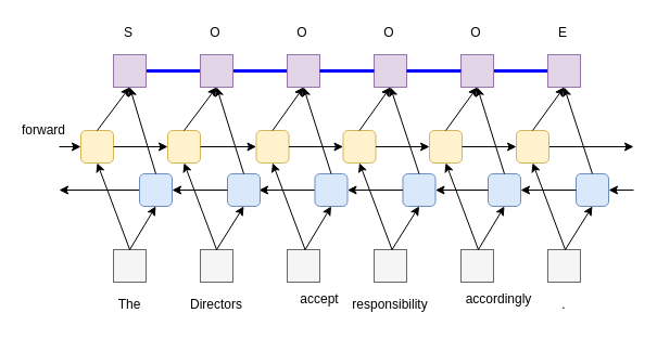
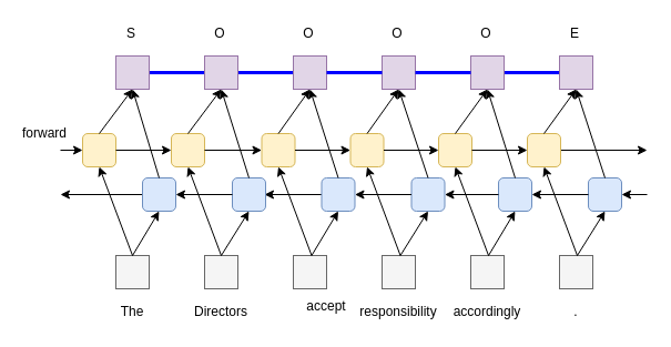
  <mxCell id="0" />
  <mxCell id="1" parent="0" />
  <mxCell id="2" value="" style="group" vertex="1" connectable="0" parent="1"><mxGeometry x="20" y="20" width="563" height="271" as="geometry" /></mxCell>
  <mxCell id="3" value="" style="whiteSpace=wrap;html=1;aspect=fixed;fillColor=#f5f5f5;strokeColor=#666666;fontColor=#333333;" vertex="1" parent="2"><mxGeometry x="84" y="210" width="30" height="30" as="geometry" /></mxCell>
  <mxCell id="4" value="" style="whiteSpace=wrap;html=1;aspect=fixed;fillColor=#f5f5f5;strokeColor=#666666;fontColor=#333333;" vertex="1" parent="2"><mxGeometry x="164" y="210" width="30" height="30" as="geometry" /></mxCell>
  <mxCell id="5" value="" style="whiteSpace=wrap;html=1;aspect=fixed;fillColor=#f5f5f5;strokeColor=#666666;fontColor=#333333;" vertex="1" parent="2"><mxGeometry x="244" y="210" width="30" height="30" as="geometry" /></mxCell>
  <mxCell id="6" value="" style="whiteSpace=wrap;html=1;aspect=fixed;fillColor=#f5f5f5;strokeColor=#666666;fontColor=#333333;" vertex="1" parent="2"><mxGeometry x="324" y="210" width="30" height="30" as="geometry" /></mxCell>
  <mxCell id="7" value="" style="whiteSpace=wrap;html=1;aspect=fixed;fillColor=#f5f5f5;strokeColor=#666666;fontColor=#333333;" vertex="1" parent="2"><mxGeometry x="404" y="210" width="30" height="30" as="geometry" /></mxCell>
  <mxCell id="8" value="" style="whiteSpace=wrap;html=1;aspect=fixed;fillColor=#f5f5f5;strokeColor=#666666;fontColor=#333333;" vertex="1" parent="2"><mxGeometry x="484" y="210" width="30" height="30" as="geometry" /></mxCell>
  <mxCell id="9" style="edgeStyle=none;rounded=0;orthogonalLoop=1;jettySize=auto;html=1;exitX=0;exitY=0.5;exitDx=0;exitDy=0;startArrow=none;startFill=0;endArrow=classic;endFill=1;" edge="1" parent="2" source="10"><mxGeometry relative="1" as="geometry"><mxPoint x="34" y="155" as="targetPoint" /></mxGeometry></mxCell>
  <mxCell id="10" value="" style="rounded=1;whiteSpace=wrap;html=1;fillColor=#dae8fc;strokeColor=#6c8ebf;" vertex="1" parent="2"><mxGeometry x="108" y="140" width="30" height="30" as="geometry" /></mxCell>
  <mxCell id="11" style="edgeStyle=none;rounded=0;orthogonalLoop=1;jettySize=auto;html=1;exitX=0;exitY=0.5;exitDx=0;exitDy=0;startArrow=classic;startFill=1;endArrow=none;endFill=0;" edge="1" parent="2" source="12"><mxGeometry relative="1" as="geometry"><mxPoint x="34" y="115" as="targetPoint" /></mxGeometry></mxCell>
  <mxCell id="12" value="" style="rounded=1;whiteSpace=wrap;html=1;fillColor=#fff2cc;strokeColor=#d6b656;" vertex="1" parent="2"><mxGeometry x="54" y="100" width="30" height="30" as="geometry" /></mxCell>
  <mxCell id="13" style="rounded=0;orthogonalLoop=1;jettySize=auto;html=1;exitX=0.5;exitY=0;exitDx=0;exitDy=0;entryX=0.5;entryY=1;entryDx=0;entryDy=0;" edge="1" parent="2" source="3" target="12"><mxGeometry relative="1" as="geometry" /></mxCell>
  <mxCell id="14" value="" style="endArrow=classic;html=1;exitX=0.5;exitY=0;exitDx=0;exitDy=0;entryX=0.5;entryY=1;entryDx=0;entryDy=0;" edge="1" parent="2" source="3" target="10"><mxGeometry width="50" height="50" relative="1" as="geometry"><mxPoint x="54" y="310" as="sourcePoint" /><mxPoint x="104" y="260" as="targetPoint" /></mxGeometry></mxCell>
  <mxCell id="15" style="rounded=0;orthogonalLoop=1;jettySize=auto;html=1;exitX=0.5;exitY=0;exitDx=0;exitDy=0;entryX=0.5;entryY=1;entryDx=0;entryDy=0;" edge="1" parent="2" target="19"><mxGeometry relative="1" as="geometry"><mxPoint x="179" y="210" as="sourcePoint" /></mxGeometry></mxCell>
  <mxCell id="16" style="edgeStyle=none;rounded=0;orthogonalLoop=1;jettySize=auto;html=1;exitX=1;exitY=0.5;exitDx=0;exitDy=0;entryX=0;entryY=0.5;entryDx=0;entryDy=0;startArrow=classic;startFill=1;endArrow=none;endFill=0;" edge="1" parent="2" target="23"><mxGeometry relative="1" as="geometry"><mxPoint x="218" y="155" as="sourcePoint" /></mxGeometry></mxCell>
  <mxCell id="17" value="" style="rounded=1;whiteSpace=wrap;html=1;fillColor=#dae8fc;strokeColor=#6c8ebf;" vertex="1" parent="2"><mxGeometry x="189" y="140" width="30" height="30" as="geometry" /></mxCell>
  <mxCell id="18" style="edgeStyle=none;rounded=0;orthogonalLoop=1;jettySize=auto;html=1;exitX=1;exitY=0.5;exitDx=0;exitDy=0;entryX=0;entryY=0.5;entryDx=0;entryDy=0;startArrow=classic;startFill=1;endArrow=none;endFill=0;" edge="1" parent="2" source="10" target="17"><mxGeometry relative="1" as="geometry" /></mxCell>
  <mxCell id="19" value="" style="rounded=1;whiteSpace=wrap;html=1;fillColor=#fff2cc;strokeColor=#d6b656;" vertex="1" parent="2"><mxGeometry x="134" y="100" width="30" height="30" as="geometry" /></mxCell>
  <mxCell id="20" style="edgeStyle=none;rounded=0;orthogonalLoop=1;jettySize=auto;html=1;exitX=1;exitY=0.5;exitDx=0;exitDy=0;entryX=0;entryY=0.5;entryDx=0;entryDy=0;startArrow=none;startFill=0;endArrow=classic;endFill=1;" edge="1" parent="2" source="12" target="19"><mxGeometry relative="1" as="geometry" /></mxCell>
  <mxCell id="21" value="" style="endArrow=classic;html=1;exitX=0.5;exitY=0;exitDx=0;exitDy=0;entryX=0.5;entryY=1;entryDx=0;entryDy=0;" edge="1" parent="2" target="17"><mxGeometry width="50" height="50" relative="1" as="geometry"><mxPoint x="179" y="210" as="sourcePoint" /><mxPoint x="184" y="260" as="targetPoint" /></mxGeometry></mxCell>
  <mxCell id="22" style="rounded=0;orthogonalLoop=1;jettySize=auto;html=1;exitX=0.5;exitY=0;exitDx=0;exitDy=0;entryX=0.5;entryY=1;entryDx=0;entryDy=0;" edge="1" parent="2" target="24"><mxGeometry relative="1" as="geometry"><mxPoint x="260.5" y="210" as="sourcePoint" /></mxGeometry></mxCell>
  <mxCell id="23" value="" style="rounded=1;whiteSpace=wrap;html=1;fillColor=#dae8fc;strokeColor=#6c8ebf;" vertex="1" parent="2"><mxGeometry x="269.5" y="140" width="30" height="30" as="geometry" /></mxCell>
  <mxCell id="24" value="" style="rounded=1;whiteSpace=wrap;html=1;fillColor=#fff2cc;strokeColor=#d6b656;" vertex="1" parent="2"><mxGeometry x="215.5" y="100" width="30" height="30" as="geometry" /></mxCell>
  <mxCell id="25" style="edgeStyle=none;rounded=0;orthogonalLoop=1;jettySize=auto;html=1;exitX=1;exitY=0.5;exitDx=0;exitDy=0;entryX=0;entryY=0.5;entryDx=0;entryDy=0;startArrow=none;startFill=0;endArrow=classic;endFill=1;" edge="1" parent="2" source="19" target="24"><mxGeometry relative="1" as="geometry" /></mxCell>
  <mxCell id="26" value="" style="endArrow=classic;html=1;exitX=0.5;exitY=0;exitDx=0;exitDy=0;entryX=0.5;entryY=1;entryDx=0;entryDy=0;" edge="1" parent="2" target="23"><mxGeometry width="50" height="50" relative="1" as="geometry"><mxPoint x="260.5" y="210" as="sourcePoint" /><mxPoint x="265.5" y="260" as="targetPoint" /></mxGeometry></mxCell>
  <mxCell id="27" style="rounded=0;orthogonalLoop=1;jettySize=auto;html=1;exitX=0.5;exitY=0;exitDx=0;exitDy=0;entryX=0.5;entryY=1;entryDx=0;entryDy=0;" edge="1" parent="2" target="30"><mxGeometry relative="1" as="geometry"><mxPoint x="340.5" y="210" as="sourcePoint" /></mxGeometry></mxCell>
  <mxCell id="28" value="" style="rounded=1;whiteSpace=wrap;html=1;fillColor=#dae8fc;strokeColor=#6c8ebf;" vertex="1" parent="2"><mxGeometry x="350.5" y="140" width="30" height="30" as="geometry" /></mxCell>
  <mxCell id="29" style="edgeStyle=none;rounded=0;orthogonalLoop=1;jettySize=auto;html=1;exitX=1;exitY=0.5;exitDx=0;exitDy=0;entryX=0;entryY=0.5;entryDx=0;entryDy=0;startArrow=classic;startFill=1;endArrow=none;endFill=0;" edge="1" parent="2" source="23" target="28"><mxGeometry relative="1" as="geometry" /></mxCell>
  <mxCell id="30" value="" style="rounded=1;whiteSpace=wrap;html=1;fillColor=#fff2cc;strokeColor=#d6b656;" vertex="1" parent="2"><mxGeometry x="295.5" y="100" width="30" height="30" as="geometry" /></mxCell>
  <mxCell id="31" style="edgeStyle=none;rounded=0;orthogonalLoop=1;jettySize=auto;html=1;exitX=1;exitY=0.5;exitDx=0;exitDy=0;entryX=0;entryY=0.5;entryDx=0;entryDy=0;startArrow=none;startFill=0;endArrow=classic;endFill=1;" edge="1" parent="2" source="24" target="30"><mxGeometry relative="1" as="geometry" /></mxCell>
  <mxCell id="32" value="" style="endArrow=classic;html=1;exitX=0.5;exitY=0;exitDx=0;exitDy=0;entryX=0.5;entryY=1;entryDx=0;entryDy=0;" edge="1" parent="2" target="28"><mxGeometry width="50" height="50" relative="1" as="geometry"><mxPoint x="340.5" y="210" as="sourcePoint" /><mxPoint x="345.5" y="260" as="targetPoint" /></mxGeometry></mxCell>
  <mxCell id="33" style="rounded=0;orthogonalLoop=1;jettySize=auto;html=1;exitX=0.5;exitY=0;exitDx=0;exitDy=0;entryX=0.5;entryY=1;entryDx=0;entryDy=0;" edge="1" parent="2" target="36"><mxGeometry relative="1" as="geometry"><mxPoint x="420" y="210" as="sourcePoint" /></mxGeometry></mxCell>
  <mxCell id="34" value="" style="rounded=1;whiteSpace=wrap;html=1;fillColor=#dae8fc;strokeColor=#6c8ebf;" vertex="1" parent="2"><mxGeometry x="429" y="140" width="30" height="30" as="geometry" /></mxCell>
  <mxCell id="35" style="edgeStyle=none;rounded=0;orthogonalLoop=1;jettySize=auto;html=1;exitX=1;exitY=0.5;exitDx=0;exitDy=0;entryX=0;entryY=0.5;entryDx=0;entryDy=0;startArrow=classic;startFill=1;endArrow=none;endFill=0;" edge="1" parent="2" source="28" target="34"><mxGeometry relative="1" as="geometry" /></mxCell>
  <mxCell id="36" value="" style="rounded=1;whiteSpace=wrap;html=1;fillColor=#fff2cc;strokeColor=#d6b656;" vertex="1" parent="2"><mxGeometry x="375" y="100" width="30" height="30" as="geometry" /></mxCell>
  <mxCell id="37" style="edgeStyle=none;rounded=0;orthogonalLoop=1;jettySize=auto;html=1;exitX=1;exitY=0.5;exitDx=0;exitDy=0;entryX=0;entryY=0.5;entryDx=0;entryDy=0;startArrow=none;startFill=0;endArrow=classic;endFill=1;" edge="1" parent="2" source="30" target="36"><mxGeometry relative="1" as="geometry" /></mxCell>
  <mxCell id="38" value="" style="endArrow=classic;html=1;exitX=0.5;exitY=0;exitDx=0;exitDy=0;entryX=0.5;entryY=1;entryDx=0;entryDy=0;" edge="1" parent="2" target="34"><mxGeometry width="50" height="50" relative="1" as="geometry"><mxPoint x="420" y="210" as="sourcePoint" /><mxPoint x="425" y="260" as="targetPoint" /></mxGeometry></mxCell>
  <mxCell id="39" style="rounded=0;orthogonalLoop=1;jettySize=auto;html=1;exitX=0.5;exitY=0;exitDx=0;exitDy=0;entryX=0.5;entryY=1;entryDx=0;entryDy=0;" edge="1" parent="2" target="44"><mxGeometry relative="1" as="geometry"><mxPoint x="500" y="210" as="sourcePoint" /></mxGeometry></mxCell>
  <mxCell id="40" style="edgeStyle=none;rounded=0;orthogonalLoop=1;jettySize=auto;html=1;exitX=1;exitY=0.5;exitDx=0;exitDy=0;startArrow=classic;startFill=1;endArrow=none;endFill=0;" edge="1" parent="2" source="41"><mxGeometry relative="1" as="geometry"><mxPoint x="563" y="155" as="targetPoint" /></mxGeometry></mxCell>
  <mxCell id="41" value="" style="rounded=1;whiteSpace=wrap;html=1;fillColor=#dae8fc;strokeColor=#6c8ebf;" vertex="1" parent="2"><mxGeometry x="510" y="140" width="30" height="30" as="geometry" /></mxCell>
  <mxCell id="42" style="edgeStyle=none;rounded=0;orthogonalLoop=1;jettySize=auto;html=1;exitX=1;exitY=0.5;exitDx=0;exitDy=0;entryX=0;entryY=0.5;entryDx=0;entryDy=0;startArrow=classic;startFill=1;endArrow=none;endFill=0;" edge="1" parent="2" source="34" target="41"><mxGeometry relative="1" as="geometry" /></mxCell>
  <mxCell id="43" style="edgeStyle=none;rounded=0;orthogonalLoop=1;jettySize=auto;html=1;exitX=1;exitY=0.5;exitDx=0;exitDy=0;startArrow=none;startFill=0;endArrow=classic;endFill=1;" edge="1" parent="2" source="44"><mxGeometry relative="1" as="geometry"><mxPoint x="563" y="115" as="targetPoint" /></mxGeometry></mxCell>
  <mxCell id="44" value="" style="rounded=1;whiteSpace=wrap;html=1;fillColor=#fff2cc;strokeColor=#d6b656;" vertex="1" parent="2"><mxGeometry x="455" y="100" width="30" height="30" as="geometry" /></mxCell>
  <mxCell id="45" style="edgeStyle=none;rounded=0;orthogonalLoop=1;jettySize=auto;html=1;exitX=1;exitY=0.5;exitDx=0;exitDy=0;entryX=0;entryY=0.5;entryDx=0;entryDy=0;startArrow=none;startFill=0;endArrow=classic;endFill=1;" edge="1" parent="2" source="36" target="44"><mxGeometry relative="1" as="geometry" /></mxCell>
  <mxCell id="46" value="" style="endArrow=classic;html=1;exitX=0.5;exitY=0;exitDx=0;exitDy=0;entryX=0.5;entryY=1;entryDx=0;entryDy=0;" edge="1" parent="2" target="41"><mxGeometry width="50" height="50" relative="1" as="geometry"><mxPoint x="500" y="210" as="sourcePoint" /><mxPoint x="505" y="260" as="targetPoint" /></mxGeometry></mxCell>
  <mxCell id="47" value="The" style="text;html=1;strokeColor=none;fillColor=none;align=center;verticalAlign=middle;whiteSpace=wrap;rounded=0;" vertex="1" parent="2"><mxGeometry x="79" y="251" width="40" height="20" as="geometry" /></mxCell>
  <mxCell id="48" value="Directors" style="text;html=1;strokeColor=none;fillColor=none;align=center;verticalAlign=middle;whiteSpace=wrap;rounded=0;" vertex="1" parent="2"><mxGeometry x="159" y="251" width="40" height="20" as="geometry" /></mxCell>
  <mxCell id="49" value="accept" style="text;html=1;strokeColor=none;fillColor=none;align=center;verticalAlign=middle;whiteSpace=wrap;rounded=0;" vertex="1" parent="2"><mxGeometry x="254" y="246" width="40" height="20" as="geometry" /></mxCell>
  <mxCell id="50" value="responsibility" style="text;html=1;strokeColor=none;fillColor=none;align=center;verticalAlign=middle;whiteSpace=wrap;rounded=0;" vertex="1" parent="2"><mxGeometry x="319" y="251" width="40" height="20" as="geometry" /></mxCell>
- <mxCell id="51" value="accordingly" style="text;html=1;strokeColor=none;fillColor=none;align=center;verticalAlign=middle;whiteSpace=wrap;rounded=0;" vertex="1" parent="2"><mxGeometry x="419" y="246" width="40" height="20" as="geometry" /></mxCell>
+ <mxCell id="51" value="accordingly" style="text;html=1;strokeColor=none;fillColor=none;align=center;verticalAlign=middle;whiteSpace=wrap;rounded=0;" vertex="1" parent="2"><mxGeometry x="399" y="251" width="40" height="20" as="geometry" /></mxCell>
  <mxCell id="52" value="." style="text;html=1;strokeColor=none;fillColor=none;align=center;verticalAlign=middle;whiteSpace=wrap;rounded=0;" vertex="1" parent="2"><mxGeometry x="479" y="251" width="40" height="20" as="geometry" /></mxCell>
  <mxCell id="53" value="forward" style="text;html=1;strokeColor=none;fillColor=none;align=center;verticalAlign=middle;whiteSpace=wrap;rounded=0;" vertex="1" parent="2"><mxGeometry y="90" width="40" height="20" as="geometry" /></mxCell>
  <mxCell id="54" style="edgeStyle=orthogonalEdgeStyle;rounded=0;orthogonalLoop=1;jettySize=auto;html=1;exitX=1;exitY=0.5;exitDx=0;exitDy=0;entryX=0;entryY=0.5;entryDx=0;entryDy=0;endArrow=none;endFill=0;strokeColor=#0000FF;strokeWidth=3;" edge="1" parent="2" source="55" target="59"><mxGeometry relative="1" as="geometry" /></mxCell>
  <mxCell id="55" value="" style="whiteSpace=wrap;html=1;aspect=fixed;fillColor=#e1d5e7;strokeColor=#9673a6;" vertex="1" parent="2"><mxGeometry x="84" y="30" width="30" height="30" as="geometry" /></mxCell>
  <mxCell id="56" style="edgeStyle=none;rounded=0;orthogonalLoop=1;jettySize=auto;html=1;exitX=0.5;exitY=0;exitDx=0;exitDy=0;startArrow=none;startFill=0;endArrow=classic;endFill=1;entryX=0.5;entryY=1;entryDx=0;entryDy=0;" edge="1" parent="2" source="10" target="55"><mxGeometry relative="1" as="geometry"><mxPoint x="94" y="60" as="targetPoint" /></mxGeometry></mxCell>
  <mxCell id="57" style="edgeStyle=none;rounded=0;orthogonalLoop=1;jettySize=auto;html=1;exitX=0.5;exitY=0;exitDx=0;exitDy=0;entryX=0.5;entryY=1;entryDx=0;entryDy=0;startArrow=none;startFill=0;endArrow=classic;endFill=1;" edge="1" parent="2" source="12" target="55"><mxGeometry relative="1" as="geometry" /></mxCell>
  <mxCell id="58" style="edgeStyle=orthogonalEdgeStyle;rounded=0;orthogonalLoop=1;jettySize=auto;html=1;exitX=1;exitY=0.5;exitDx=0;exitDy=0;entryX=0;entryY=0.5;entryDx=0;entryDy=0;endArrow=none;endFill=0;strokeColor=#0000FF;strokeWidth=3;" edge="1" parent="2" source="59" target="62"><mxGeometry relative="1" as="geometry" /></mxCell>
  <mxCell id="59" value="" style="whiteSpace=wrap;html=1;aspect=fixed;fillColor=#e1d5e7;strokeColor=#9673a6;" vertex="1" parent="2"><mxGeometry x="164" y="30" width="30" height="30" as="geometry" /></mxCell>
  <mxCell id="60" style="edgeStyle=none;rounded=0;orthogonalLoop=1;jettySize=auto;html=1;exitX=0.5;exitY=0;exitDx=0;exitDy=0;startArrow=none;startFill=0;endArrow=classic;endFill=1;entryX=0.5;entryY=1;entryDx=0;entryDy=0;" edge="1" parent="2" source="17" target="59"><mxGeometry relative="1" as="geometry"><mxPoint x="184" y="60" as="targetPoint" /></mxGeometry></mxCell>
  <mxCell id="61" style="edgeStyle=none;rounded=0;orthogonalLoop=1;jettySize=auto;html=1;exitX=0.5;exitY=0;exitDx=0;exitDy=0;entryX=0.5;entryY=1;entryDx=0;entryDy=0;startArrow=none;startFill=0;endArrow=classic;endFill=1;" edge="1" parent="2" source="19" target="59"><mxGeometry relative="1" as="geometry" /></mxCell>
  <mxCell id="62" value="" style="whiteSpace=wrap;html=1;aspect=fixed;fillColor=#e1d5e7;strokeColor=#9673a6;" vertex="1" parent="2"><mxGeometry x="244" y="30" width="30" height="30" as="geometry" /></mxCell>
  <mxCell id="63" style="edgeStyle=none;rounded=0;orthogonalLoop=1;jettySize=auto;html=1;exitX=0.5;exitY=0;exitDx=0;exitDy=0;entryX=0.5;entryY=1;entryDx=0;entryDy=0;startArrow=none;startFill=0;endArrow=classic;endFill=1;" edge="1" parent="2" source="23" target="62"><mxGeometry relative="1" as="geometry" /></mxCell>
  <mxCell id="64" style="edgeStyle=none;rounded=0;orthogonalLoop=1;jettySize=auto;html=1;exitX=0.5;exitY=0;exitDx=0;exitDy=0;entryX=0.5;entryY=1;entryDx=0;entryDy=0;startArrow=none;startFill=0;endArrow=classic;endFill=1;" edge="1" parent="2" source="24" target="62"><mxGeometry relative="1" as="geometry" /></mxCell>
  <mxCell id="65" value="" style="whiteSpace=wrap;html=1;aspect=fixed;fillColor=#e1d5e7;strokeColor=#9673a6;" vertex="1" parent="2"><mxGeometry x="324" y="30" width="30" height="30" as="geometry" /></mxCell>
  <mxCell id="66" style="edgeStyle=none;rounded=0;orthogonalLoop=1;jettySize=auto;html=1;exitX=0.5;exitY=0;exitDx=0;exitDy=0;startArrow=none;startFill=0;endArrow=classic;endFill=1;entryX=0.5;entryY=1;entryDx=0;entryDy=0;" edge="1" parent="2" source="28" target="65"><mxGeometry relative="1" as="geometry"><mxPoint x="344" y="60" as="targetPoint" /></mxGeometry></mxCell>
  <mxCell id="67" style="edgeStyle=none;rounded=0;orthogonalLoop=1;jettySize=auto;html=1;exitX=0.5;exitY=0;exitDx=0;exitDy=0;entryX=0.5;entryY=1;entryDx=0;entryDy=0;startArrow=none;startFill=0;endArrow=classic;endFill=1;" edge="1" parent="2" source="30" target="65"><mxGeometry relative="1" as="geometry" /></mxCell>
  <mxCell id="68" style="edgeStyle=orthogonalEdgeStyle;rounded=0;orthogonalLoop=1;jettySize=auto;html=1;exitX=1;exitY=0.5;exitDx=0;exitDy=0;entryX=0;entryY=0.5;entryDx=0;entryDy=0;endArrow=none;endFill=0;strokeColor=#0000FF;strokeWidth=3;" edge="1" parent="2" source="69" target="72"><mxGeometry relative="1" as="geometry" /></mxCell>
  <mxCell id="69" value="" style="whiteSpace=wrap;html=1;aspect=fixed;fillColor=#e1d5e7;strokeColor=#9673a6;" vertex="1" parent="2"><mxGeometry x="404" y="30" width="30" height="30" as="geometry" /></mxCell>
  <mxCell id="70" style="edgeStyle=none;rounded=0;orthogonalLoop=1;jettySize=auto;html=1;exitX=0.5;exitY=0;exitDx=0;exitDy=0;entryX=0.5;entryY=1;entryDx=0;entryDy=0;startArrow=none;startFill=0;endArrow=classic;endFill=1;" edge="1" parent="2" source="34" target="69"><mxGeometry relative="1" as="geometry" /></mxCell>
  <mxCell id="71" style="edgeStyle=none;rounded=0;orthogonalLoop=1;jettySize=auto;html=1;exitX=0.5;exitY=0;exitDx=0;exitDy=0;entryX=0.5;entryY=1;entryDx=0;entryDy=0;startArrow=none;startFill=0;endArrow=classic;endFill=1;" edge="1" parent="2" source="36" target="69"><mxGeometry relative="1" as="geometry" /></mxCell>
  <mxCell id="72" value="" style="whiteSpace=wrap;html=1;aspect=fixed;fillColor=#e1d5e7;strokeColor=#9673a6;" vertex="1" parent="2"><mxGeometry x="484" y="30" width="30" height="30" as="geometry" /></mxCell>
  <mxCell id="73" style="edgeStyle=none;rounded=0;orthogonalLoop=1;jettySize=auto;html=1;exitX=0.5;exitY=0;exitDx=0;exitDy=0;entryX=0.5;entryY=1;entryDx=0;entryDy=0;startArrow=none;startFill=0;endArrow=classic;endFill=1;" edge="1" parent="2" source="41" target="72"><mxGeometry relative="1" as="geometry" /></mxCell>
  <mxCell id="74" value="S" style="text;html=1;strokeColor=none;fillColor=none;align=center;verticalAlign=middle;whiteSpace=wrap;rounded=0;" vertex="1" parent="2"><mxGeometry x="78" width="40" height="20" as="geometry" /></mxCell>
  <mxCell id="75" value="O" style="text;html=1;strokeColor=none;fillColor=none;align=center;verticalAlign=middle;whiteSpace=wrap;rounded=0;" vertex="1" parent="2"><mxGeometry x="158" width="40" height="20" as="geometry" /></mxCell>
  <mxCell id="76" value="O" style="text;html=1;strokeColor=none;fillColor=none;align=center;verticalAlign=middle;whiteSpace=wrap;rounded=0;" vertex="1" parent="2"><mxGeometry x="238" width="40" height="20" as="geometry" /></mxCell>
  <mxCell id="77" value="O" style="text;html=1;strokeColor=none;fillColor=none;align=center;verticalAlign=middle;whiteSpace=wrap;rounded=0;" vertex="1" parent="2"><mxGeometry x="318" width="40" height="20" as="geometry" /></mxCell>
  <mxCell id="78" value="O" style="text;html=1;strokeColor=none;fillColor=none;align=center;verticalAlign=middle;whiteSpace=wrap;rounded=0;" vertex="1" parent="2"><mxGeometry x="398" width="40" height="20" as="geometry" /></mxCell>
  <mxCell id="79" value="E" style="text;html=1;strokeColor=none;fillColor=none;align=center;verticalAlign=middle;whiteSpace=wrap;rounded=0;" vertex="1" parent="2"><mxGeometry x="478" width="40" height="20" as="geometry" /></mxCell>
  <mxCell id="80" style="edgeStyle=none;rounded=0;orthogonalLoop=1;jettySize=auto;html=1;exitX=0.5;exitY=0;exitDx=0;exitDy=0;entryX=0.5;entryY=1;entryDx=0;entryDy=0;startArrow=none;startFill=0;endArrow=classic;endFill=1;" edge="1" parent="2" source="44" target="72"><mxGeometry relative="1" as="geometry" /></mxCell>
  <mxCell id="81" style="edgeStyle=orthogonalEdgeStyle;rounded=0;orthogonalLoop=1;jettySize=auto;html=1;exitX=1;exitY=0.5;exitDx=0;exitDy=0;endArrow=none;endFill=0;strokeColor=#0000FF;strokeWidth=3;" edge="1" parent="1" source="62"><mxGeometry relative="1" as="geometry"><mxPoint x="344" y="65" as="targetPoint" /></mxGeometry></mxCell>
  <mxCell id="82" style="edgeStyle=orthogonalEdgeStyle;rounded=0;orthogonalLoop=1;jettySize=auto;html=1;exitX=1;exitY=0.5;exitDx=0;exitDy=0;endArrow=none;endFill=0;strokeColor=#0000FF;strokeWidth=3;" edge="1" parent="1" source="65"><mxGeometry relative="1" as="geometry"><mxPoint x="424" y="65" as="targetPoint" /></mxGeometry></mxCell>
